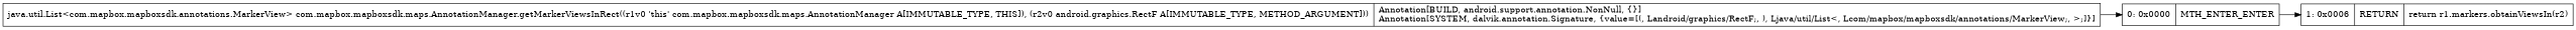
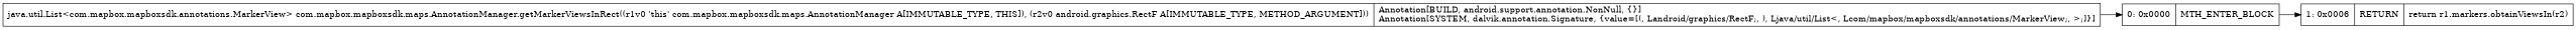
  digraph {
    rankdir=LR
    node [shape=record]
-   n1 [label="{0\:\ 0x0000|MTH_ENTER_ENTER\l}"]
+   n1 [label="{0\:\ 0x0000|MTH_ENTER_BLOCK\l}"]
    n2 [label="{1\:\ 0x0006|RETURN\l|return r1.markers.obtainViewsIn(r2)\l}"]
    n3 [label="{java.util.List\<com.mapbox.mapboxsdk.annotations.MarkerView\> com.mapbox.mapboxsdk.maps.AnnotationManager.getMarkerViewsInRect((r1v0 'this' com.mapbox.mapboxsdk.maps.AnnotationManager A[IMMUTABLE_TYPE, THIS]), (r2v0 android.graphics.RectF A[IMMUTABLE_TYPE, METHOD_ARGUMENT]))  | Annotation[BUILD, android.support.annotation.NonNull, \{\}]\lAnnotation[SYSTEM, dalvik.annotation.Signature, \{value=[(, Landroid\/graphics\/RectF;, ), Ljava\/util\/List\<, Lcom\/mapbox\/mapboxsdk\/annotations\/MarkerView;, \>;]\}]\l}"]
    n1 -> n2
    n3 -> n1
  }
